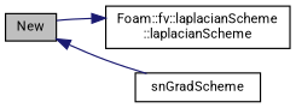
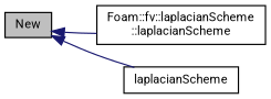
  digraph {
    fontname=Roboto
    rankdir=LR
    node [color=black fontname=Roboto fontsize=10 shape=record]
    edge [color=midnightblue dir=back fontname=Roboto fontsize=10 labelfontname=FreeSans labelfontsize=10 style=solid]
    n1 [fillcolor=grey75 fontcolor=black height=0.2 label=New style=filled width=0.4]
    n2 [height=0.2 label="Foam::fv::laplacianScheme\l::laplacianScheme" width=0.4]
-   n3 [height=0.2 label=snGradScheme width=0.4]
-   n2 -> n1
+   n3 [height=0.2 label=laplacianScheme width=0.4]
+   n1 -> n2
    n1 -> n3
  }
